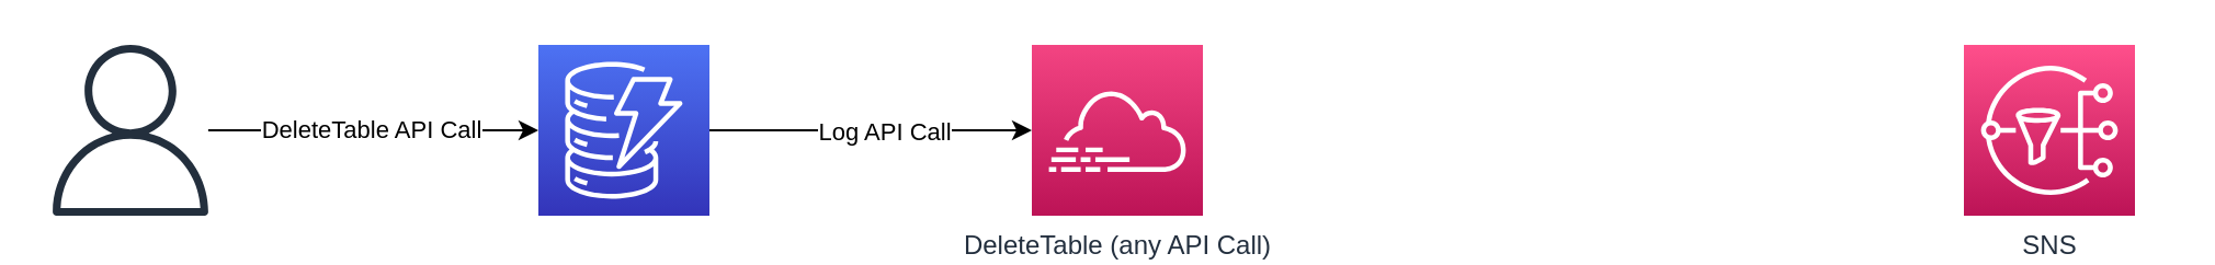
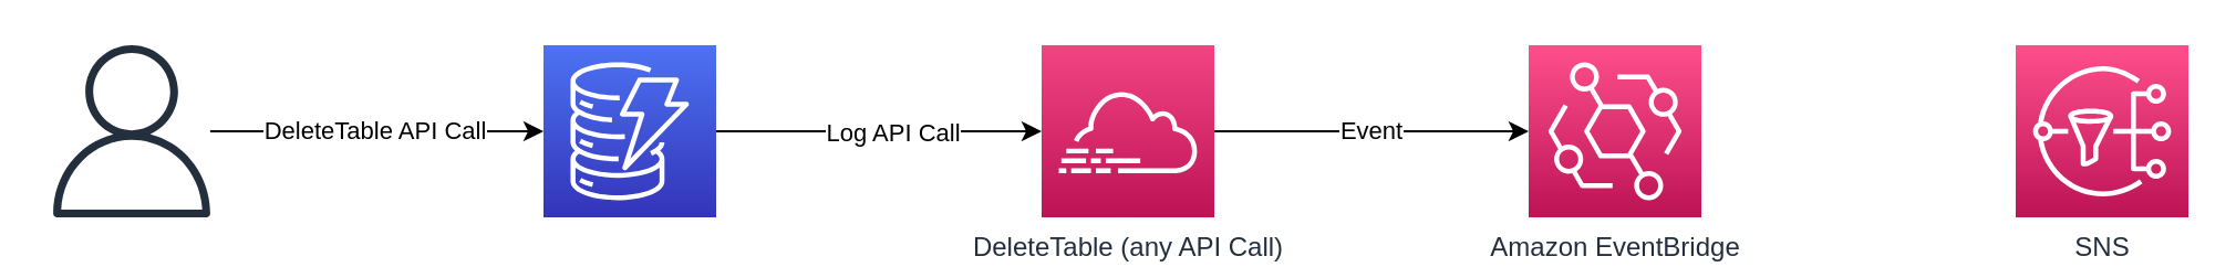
  <mxCell id="0" />
  <mxCell id="1" parent="0" />
  <mxCell id="2" value="DeleteTable API Call" style="edgeStyle=orthogonalEdgeStyle;rounded=0;orthogonalLoop=1;jettySize=auto;html=1;entryX=0;entryY=0.5;entryDx=0;entryDy=0;entryPerimeter=0;" edge="1" parent="1" source="3" target="6"><mxGeometry x="-0.003" relative="1" as="geometry"><mxPoint as="offset" /></mxGeometry></mxCell>
  <mxCell id="3" value="" style="sketch=0;outlineConnect=0;fontColor=#232F3E;gradientColor=none;fillColor=#232F3D;strokeColor=none;dashed=0;verticalLabelPosition=bottom;verticalAlign=top;align=center;html=1;fontSize=12;fontStyle=0;aspect=fixed;pointerEvents=1;shape=mxgraph.aws4.user;" vertex="1" parent="1"><mxGeometry x="20" y="20" width="78" height="78" as="geometry" /></mxCell>
  <mxCell id="4" style="edgeStyle=orthogonalEdgeStyle;rounded=0;orthogonalLoop=1;jettySize=auto;html=1;entryX=0;entryY=0.5;entryDx=0;entryDy=0;entryPerimeter=0;" edge="1" parent="1" source="6" target="8"><mxGeometry relative="1" as="geometry" /></mxCell>
  <mxCell id="5" value="Log API Call" style="edgeLabel;html=1;align=center;verticalAlign=middle;resizable=0;points=[];" vertex="1" connectable="0" parent="4"><mxGeometry x="0.181" y="-1" relative="1" as="geometry"><mxPoint x="-8" y="-1" as="offset" /></mxGeometry></mxCell>
  <mxCell id="6" value="" style="sketch=0;points=[[0,0,0],[0.25,0,0],[0.5,0,0],[0.75,0,0],[1,0,0],[0,1,0],[0.25,1,0],[0.5,1,0],[0.75,1,0],[1,1,0],[0,0.25,0],[0,0.5,0],[0,0.75,0],[1,0.25,0],[1,0.5,0],[1,0.75,0]];outlineConnect=0;fontColor=#232F3E;gradientColor=#4D72F3;gradientDirection=north;fillColor=#3334B9;strokeColor=#ffffff;dashed=0;verticalLabelPosition=bottom;verticalAlign=top;align=center;html=1;fontSize=12;fontStyle=0;aspect=fixed;shape=mxgraph.aws4.resourceIcon;resIcon=mxgraph.aws4.dynamodb;" vertex="1" parent="1"><mxGeometry x="245" y="20" width="78" height="78" as="geometry" /></mxCell>
+ <mxCell id="7" value="Event" style="edgeStyle=orthogonalEdgeStyle;rounded=0;orthogonalLoop=1;jettySize=auto;html=1;" edge="1" parent="1" source="8" target="9"><mxGeometry relative="1" as="geometry" /></mxCell>
  <mxCell id="8" value="DeleteTable (any API Call)" style="sketch=0;points=[[0,0,0],[0.25,0,0],[0.5,0,0],[0.75,0,0],[1,0,0],[0,1,0],[0.25,1,0],[0.5,1,0],[0.75,1,0],[1,1,0],[0,0.25,0],[0,0.5,0],[0,0.75,0],[1,0.25,0],[1,0.5,0],[1,0.75,0]];points=[[0,0,0],[0.25,0,0],[0.5,0,0],[0.75,0,0],[1,0,0],[0,1,0],[0.25,1,0],[0.5,1,0],[0.75,1,0],[1,1,0],[0,0.25,0],[0,0.5,0],[0,0.75,0],[1,0.25,0],[1,0.5,0],[1,0.75,0]];outlineConnect=0;fontColor=#232F3E;gradientColor=#F34482;gradientDirection=north;fillColor=#BC1356;strokeColor=#ffffff;dashed=0;verticalLabelPosition=bottom;verticalAlign=top;align=center;html=1;fontSize=12;fontStyle=0;aspect=fixed;shape=mxgraph.aws4.resourceIcon;resIcon=mxgraph.aws4.cloudtrail;" vertex="1" parent="1"><mxGeometry x="470" y="20" width="78" height="78" as="geometry" /></mxCell>
- <mxCell id="10" value="SNS" style="sketch=0;points=[[0,0,0],[0.25,0,0],[0.5,0,0],[0.75,0,0],[1,0,0],[0,1,0],[0.25,1,0],[0.5,1,0],[0.75,1,0],[1,1,0],[0,0.25,0],[0,0.5,0],[0,0.75,0],[1,0.25,0],[1,0.5,0],[1,0.75,0]];outlineConnect=0;fontColor=#232F3E;gradientColor=#FF4F8B;gradientDirection=north;fillColor=#BC1356;strokeColor=#ffffff;dashed=0;verticalLabelPosition=bottom;verticalAlign=top;align=center;html=1;fontSize=12;fontStyle=0;aspect=fixed;shape=mxgraph.aws4.resourceIcon;resIcon=mxgraph.aws4.sns;" vertex="1" parent="1"><mxGeometry x="895" y="20" width="78" height="78" as="geometry" /></mxCell>
+ <mxCell id="9" value="Amazon EventBridge" style="sketch=0;points=[[0,0,0],[0.25,0,0],[0.5,0,0],[0.75,0,0],[1,0,0],[0,1,0],[0.25,1,0],[0.5,1,0],[0.75,1,0],[1,1,0],[0,0.25,0],[0,0.5,0],[0,0.75,0],[1,0.25,0],[1,0.5,0],[1,0.75,0]];outlineConnect=0;fontColor=#232F3E;gradientColor=#FF4F8B;gradientDirection=north;fillColor=#BC1356;strokeColor=#ffffff;dashed=0;verticalLabelPosition=bottom;verticalAlign=top;align=center;html=1;fontSize=12;fontStyle=0;aspect=fixed;shape=mxgraph.aws4.resourceIcon;resIcon=mxgraph.aws4.eventbridge;" vertex="1" parent="1"><mxGeometry x="690" y="20" width="78" height="78" as="geometry" /></mxCell>
+ <mxCell id="10" value="SNS" style="sketch=0;points=[[0,0,0],[0.25,0,0],[0.5,0,0],[0.75,0,0],[1,0,0],[0,1,0],[0.25,1,0],[0.5,1,0],[0.75,1,0],[1,1,0],[0,0.25,0],[0,0.5,0],[0,0.75,0],[1,0.25,0],[1,0.5,0],[1,0.75,0]];outlineConnect=0;fontColor=#232F3E;gradientColor=#FF4F8B;gradientDirection=north;fillColor=#BC1356;strokeColor=#ffffff;dashed=0;verticalLabelPosition=bottom;verticalAlign=top;align=center;html=1;fontSize=12;fontStyle=0;aspect=fixed;shape=mxgraph.aws4.resourceIcon;resIcon=mxgraph.aws4.sns;" vertex="1" parent="1"><mxGeometry x="910" y="20" width="78" height="78" as="geometry" /></mxCell>
